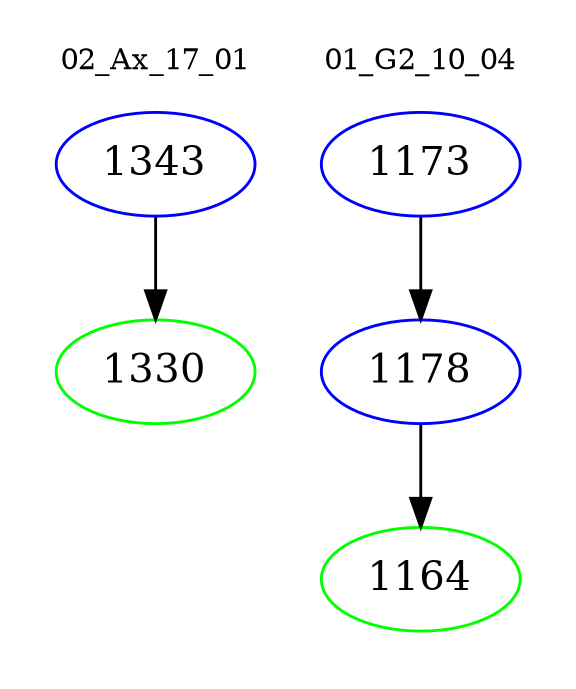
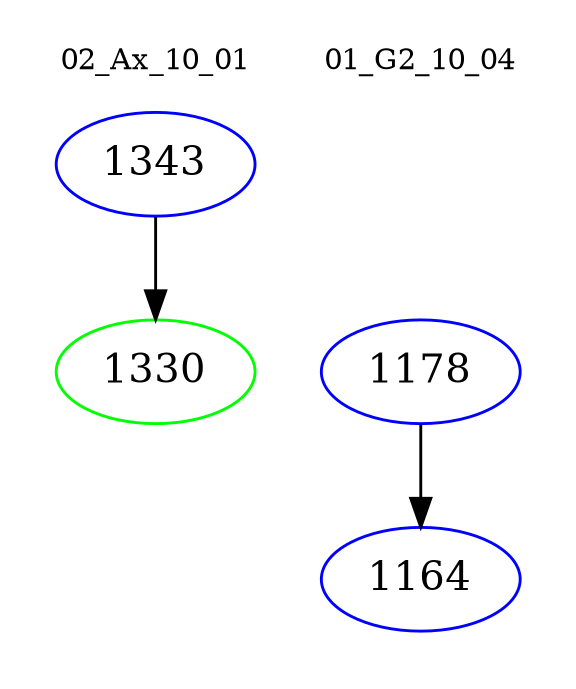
  digraph {
    node [color=blue]
    edge [color=black]
    n1 [label=1343]
    n2 [color=green label=1330]
-   n3 [label=1173]
-   n4 [color=green label=1164]
+   n4 [label=1164]
    n5 [label=1178]
    subgraph cluster_1 {
      color=white
      fontsize=10
-     label="02_Ax_17_01"
+     label="02_Ax_10_01"
      n1
      n2
    }
    subgraph cluster_2 {
      color=white
      fontsize=10
      label="01_G2_10_04"
-     n3
      n4
      n5
    }
    n1 -> n2
-   n3 -> n5
    n5 -> n4
  }
